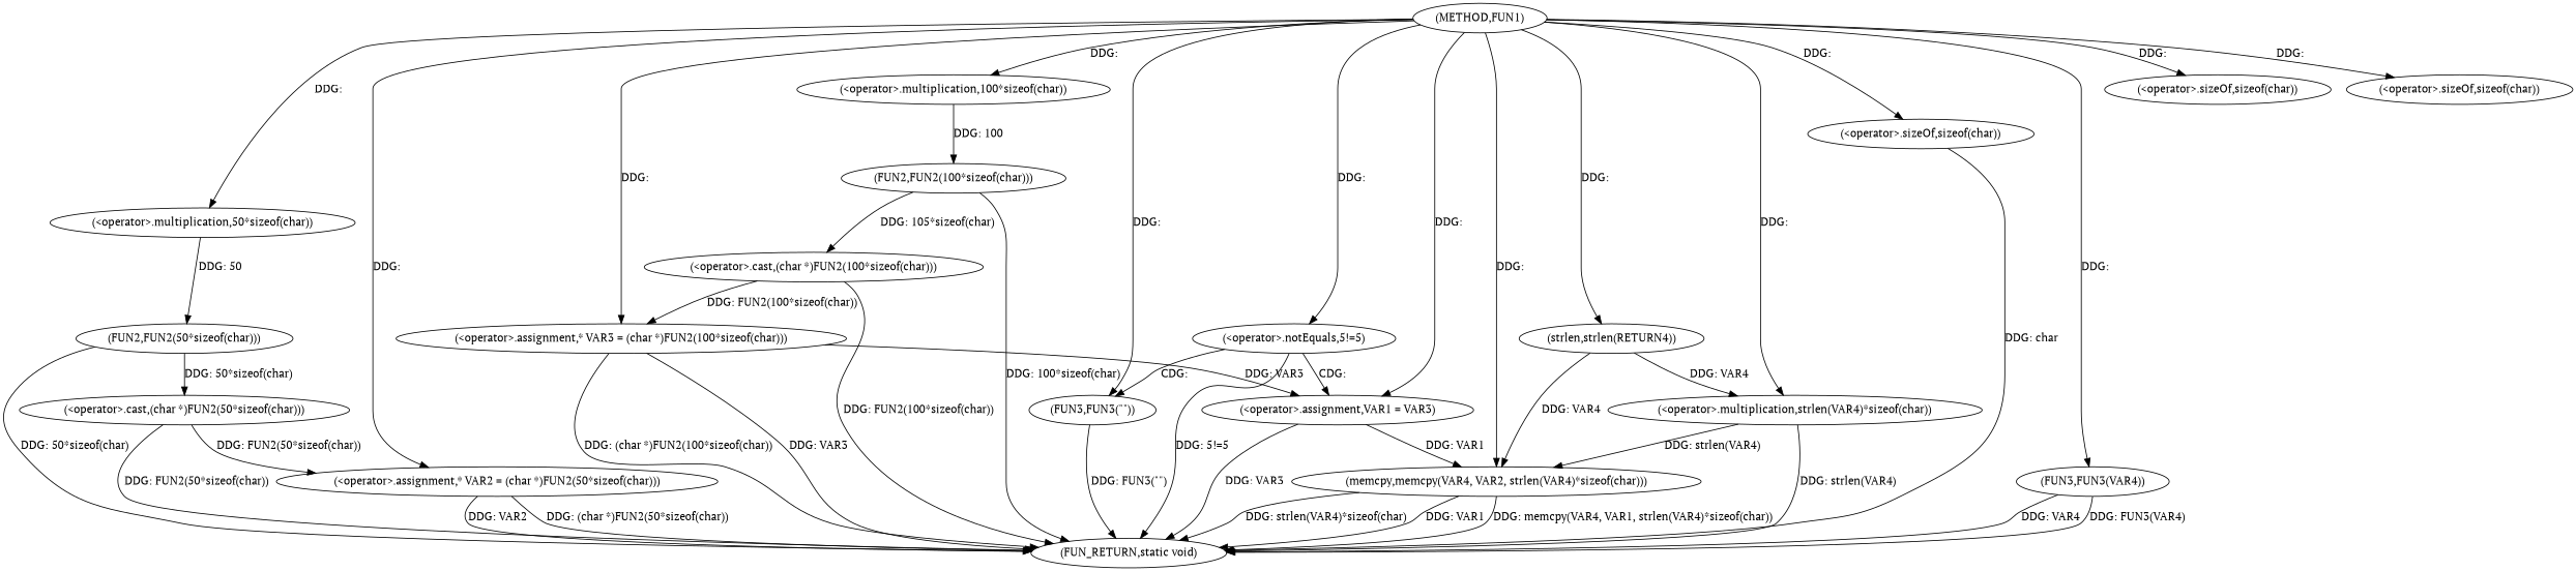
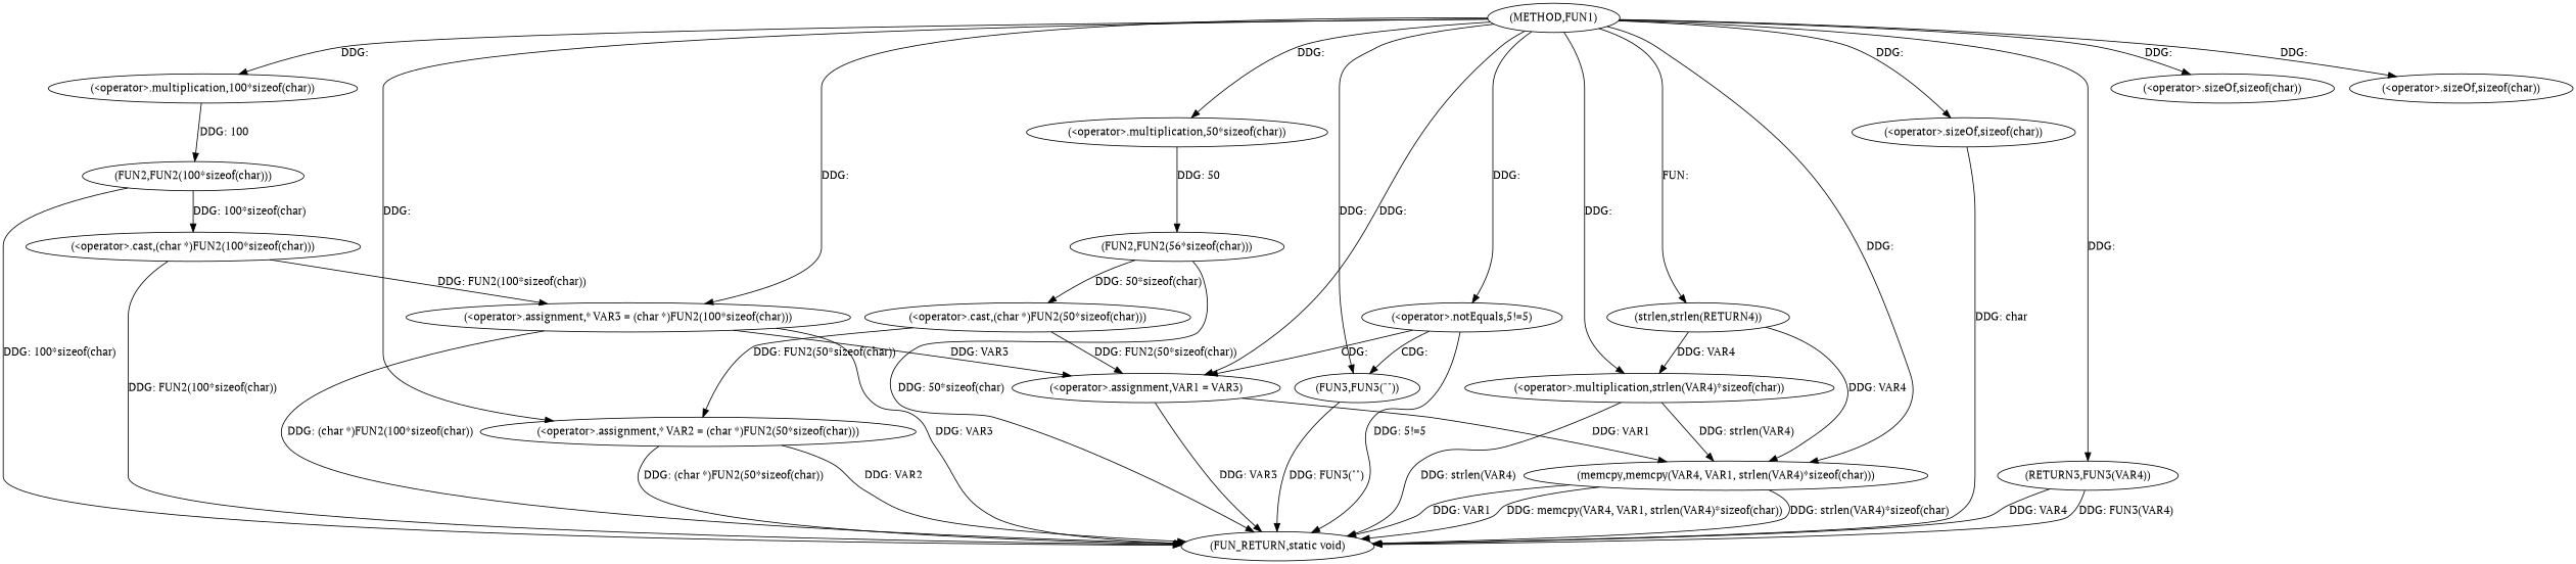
  digraph {
    fontname="PT Serif"
    node [fontname="PT Serif"]
    edge [fontname="PT Serif"]
    n1 [label="(METHOD,FUN1)"]
    n2 [label="(<operator>.assignment,* VAR2 = (char *)FUN2(50*sizeof(char)))"]
    n3 [label="(<operator>.multiplication,50*sizeof(char))"]
    n4 [label="(<operator>.sizeOf,sizeof(char))"]
    n5 [label="(<operator>.assignment,* VAR3 = (char *)FUN2(100*sizeof(char)))"]
    n6 [label="(<operator>.multiplication,100*sizeof(char))"]
    n7 [label="(<operator>.sizeOf,sizeof(char))"]
    n8 [label="(<operator>.notEquals,5!=5)"]
    n9 [label="(FUN3,FUN3(\"\"))"]
    n10 [label="(<operator>.assignment,VAR1 = VAR3)"]
-   n11 [label="(memcpy,memcpy(VAR4, VAR2, strlen(VAR4)*sizeof(char)))"]
+   n11 [label="(memcpy,memcpy(VAR4, VAR1, strlen(VAR4)*sizeof(char)))"]
    n12 [label="(<operator>.multiplication,strlen(VAR4)*sizeof(char))"]
    n13 [label="(strlen,strlen(RETURN4))"]
    n14 [label="(<operator>.sizeOf,sizeof(char))"]
-   n15 [label="(FUN3,FUN3(VAR4))"]
+   n15 [label="(RETURN3,FUN3(VAR4))"]
    n16 [label="(FUN_RETURN,static void)"]
-   n17 [label="(FUN2,FUN2(50*sizeof(char)))"]
+   n17 [label="(FUN2,FUN2(56*sizeof(char)))"]
    n18 [label="(FUN2,FUN2(100*sizeof(char)))"]
    n19 [label="(<operator>.cast,(char *)FUN2(50*sizeof(char)))"]
    n20 [label="(<operator>.cast,(char *)FUN2(100*sizeof(char)))"]
    n1 -> n2 [label="DDG: "]
    n1 -> n3 [label="DDG: "]
    n1 -> n4 [label="DDG: "]
    n1 -> n5 [label="DDG: "]
    n1 -> n6 [label="DDG: "]
    n1 -> n7 [label="DDG: "]
    n1 -> n8 [label="DDG: "]
    n1 -> n9 [label="DDG: "]
    n1 -> n10 [label="DDG: "]
    n1 -> n11 [label="DDG: "]
    n1 -> n12 [label="DDG: "]
-   n1 -> n13 [label="DDG: "]
+   n1 -> n13 [label="FUN: "]
    n1 -> n14 [label="DDG: "]
    n1 -> n15 [label="DDG: "]
    n2 -> n16 [label="DDG: VAR2"]
    n2 -> n16 [label="DDG: (char *)FUN2(50*sizeof(char))"]
    n3 -> n17 [label="DDG: 50"]
    n5 -> n10 [label="DDG: VAR3"]
    n5 -> n16 [label="DDG: VAR3"]
    n5 -> n16 [label="DDG: (char *)FUN2(100*sizeof(char))"]
    n6 -> n18 [label="DDG: 100"]
    n8 -> n9 [label="CDG: "]
    n8 -> n10 [label="CDG: "]
    n8 -> n16 [label="DDG: 5!=5"]
    n9 -> n16 [label="DDG: FUN3(\"\")"]
    n10 -> n11 [label="DDG: VAR1"]
    n10 -> n16 [label="DDG: VAR3"]
    n11 -> n16 [label="DDG: strlen(VAR4)*sizeof(char)"]
    n11 -> n16 [label="DDG: VAR1"]
    n11 -> n16 [label="DDG: memcpy(VAR4, VAR1, strlen(VAR4)*sizeof(char))"]
    n12 -> n11 [label="DDG: strlen(VAR4)"]
    n12 -> n16 [label="DDG: strlen(VAR4)"]
    n13 -> n11 [label="DDG: VAR4"]
    n13 -> n12 [label="DDG: VAR4"]
    n14 -> n16 [label="DDG: char"]
    n15 -> n16 [label="DDG: VAR4"]
    n15 -> n16 [label="DDG: FUN3(VAR4)"]
    n17 -> n16 [label="DDG: 50*sizeof(char)"]
    n17 -> n19 [label="DDG: 50*sizeof(char)"]
    n18 -> n16 [label="DDG: 100*sizeof(char)"]
-   n18 -> n20 [label="DDG: 105*sizeof(char)"]
+   n18 -> n20 [label="DDG: 100*sizeof(char)"]
    n19 -> n2 [label="DDG: FUN2(50*sizeof(char))"]
-   n19 -> n16 [label="DDG: FUN2(50*sizeof(char))"]
+   n19 -> n10 [label="DDG: FUN2(50*sizeof(char))"]
    n20 -> n5 [label="DDG: FUN2(100*sizeof(char))"]
    n20 -> n16 [label="DDG: FUN2(100*sizeof(char))"]
  }
